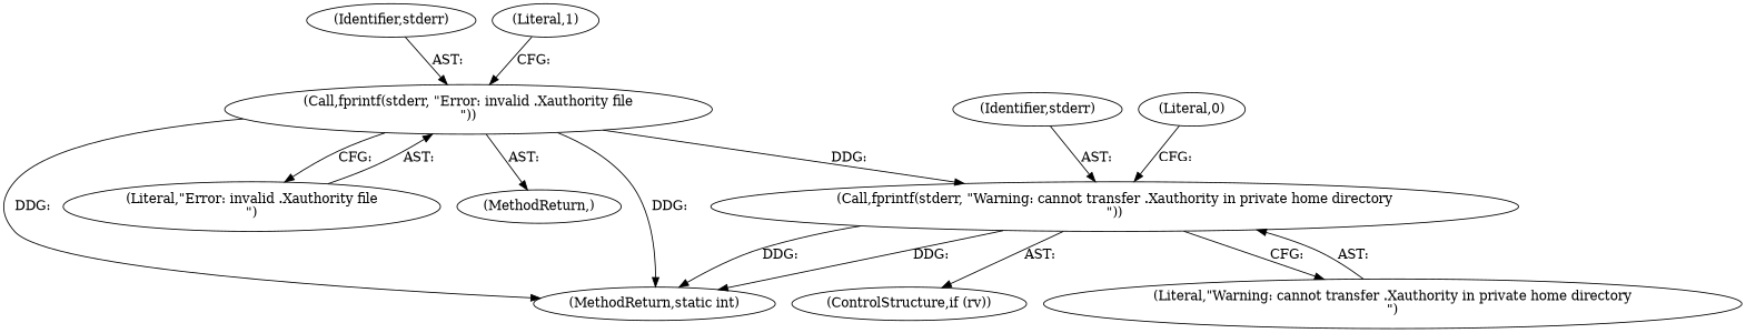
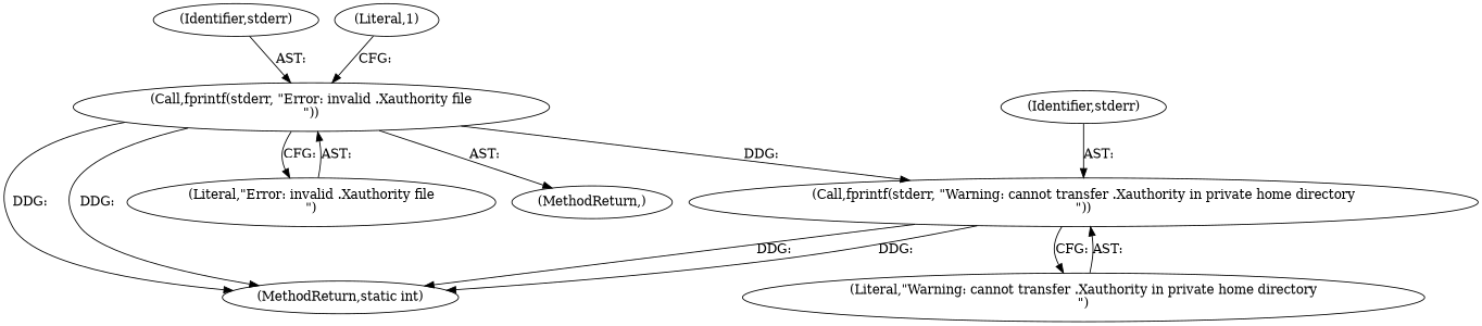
  digraph {
    n1 [label="(Call,fprintf(stderr, \"Warning: cannot transfer .Xauthority in private home directory\n\"))"]
    n2 [label="(Literal,\"Warning: cannot transfer .Xauthority in private home directory\n\")"]
    n3 [label="(MethodReturn,static int)"]
-   n4 [label="(ControlStructure,if (rv))"]
    n5 [label="(Call,fprintf(stderr, \"Error: invalid .Xauthority file\n\"))"]
    n6 [label="(Literal,\"Error: invalid .Xauthority file\n\")"]
    n7 [label="(MethodReturn,)"]
    n8 [label="(Identifier,stderr)"]
    n9 [label="(Identifier,stderr)"]
    n10 [label="(Literal,1)"]
-   n11 [label="(Literal,0)"]
    n1 -> n2 [label="CFG: "]
    n1 -> n3 [label="DDG: "]
    n1 -> n3 [label="DDG: "]
-   n1 -> n4 [label="AST: "]
    n2 -> n1 [label="AST: "]
    n5 -> n1 [label="DDG: "]
    n5 -> n3 [label="DDG: "]
    n5 -> n3 [label="DDG: "]
    n5 -> n6 [label="CFG: "]
    n5 -> n7 [label="AST: "]
    n6 -> n5 [label="AST: "]
    n8 -> n5 [label="AST: "]
    n9 -> n1 [label="AST: "]
    n10 -> n5 [label="CFG: "]
-   n11 -> n1 [label="CFG: "]
  }
